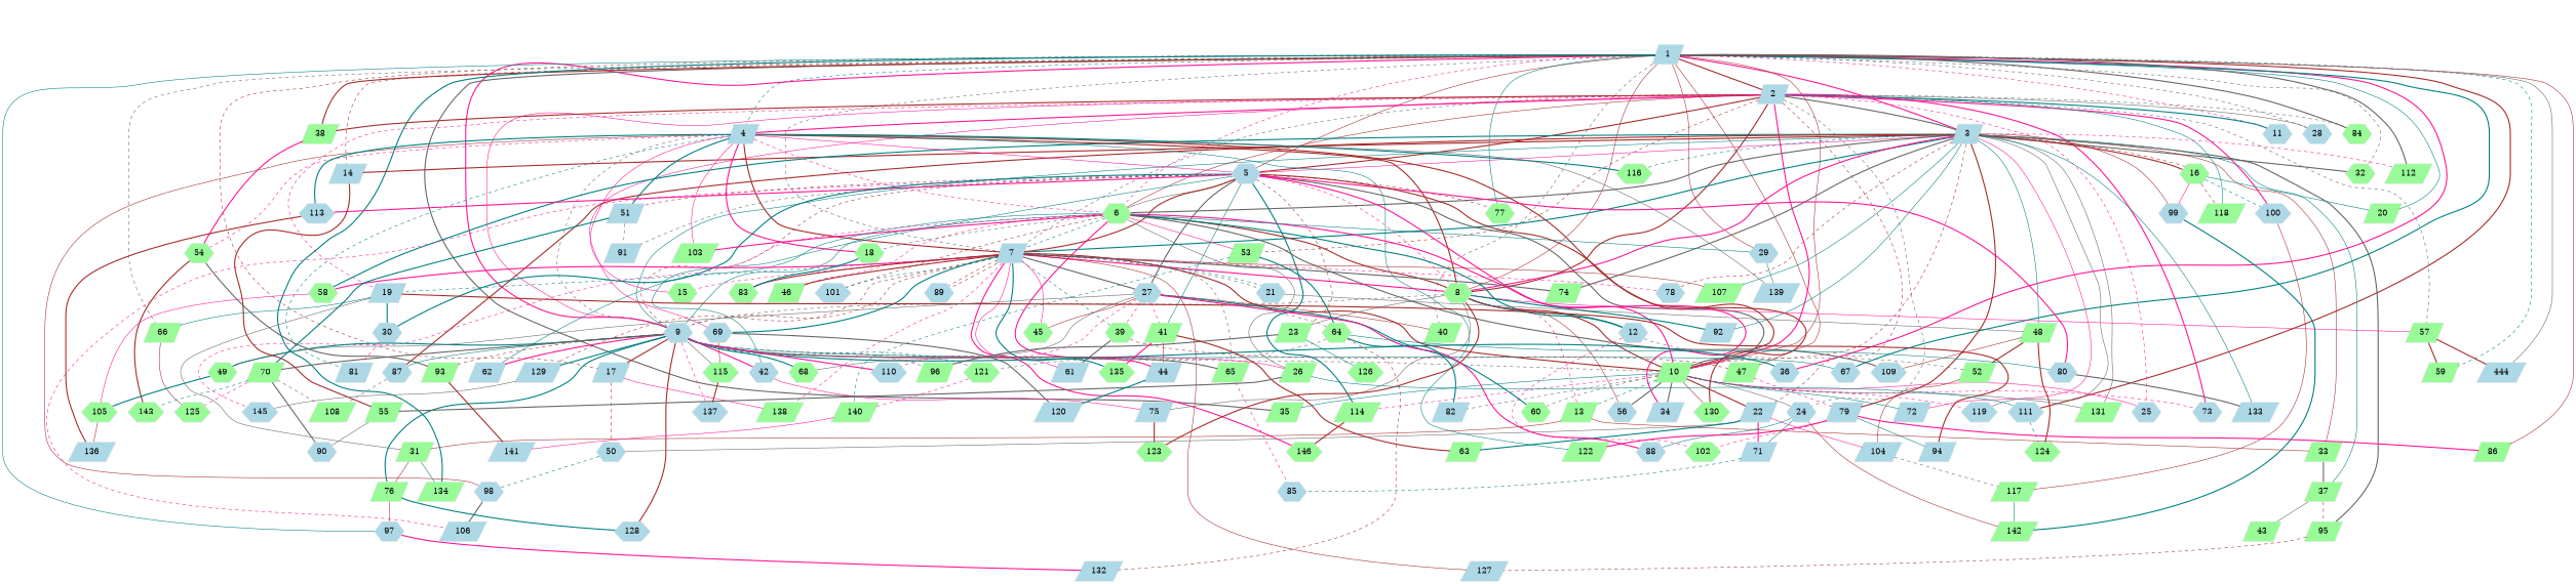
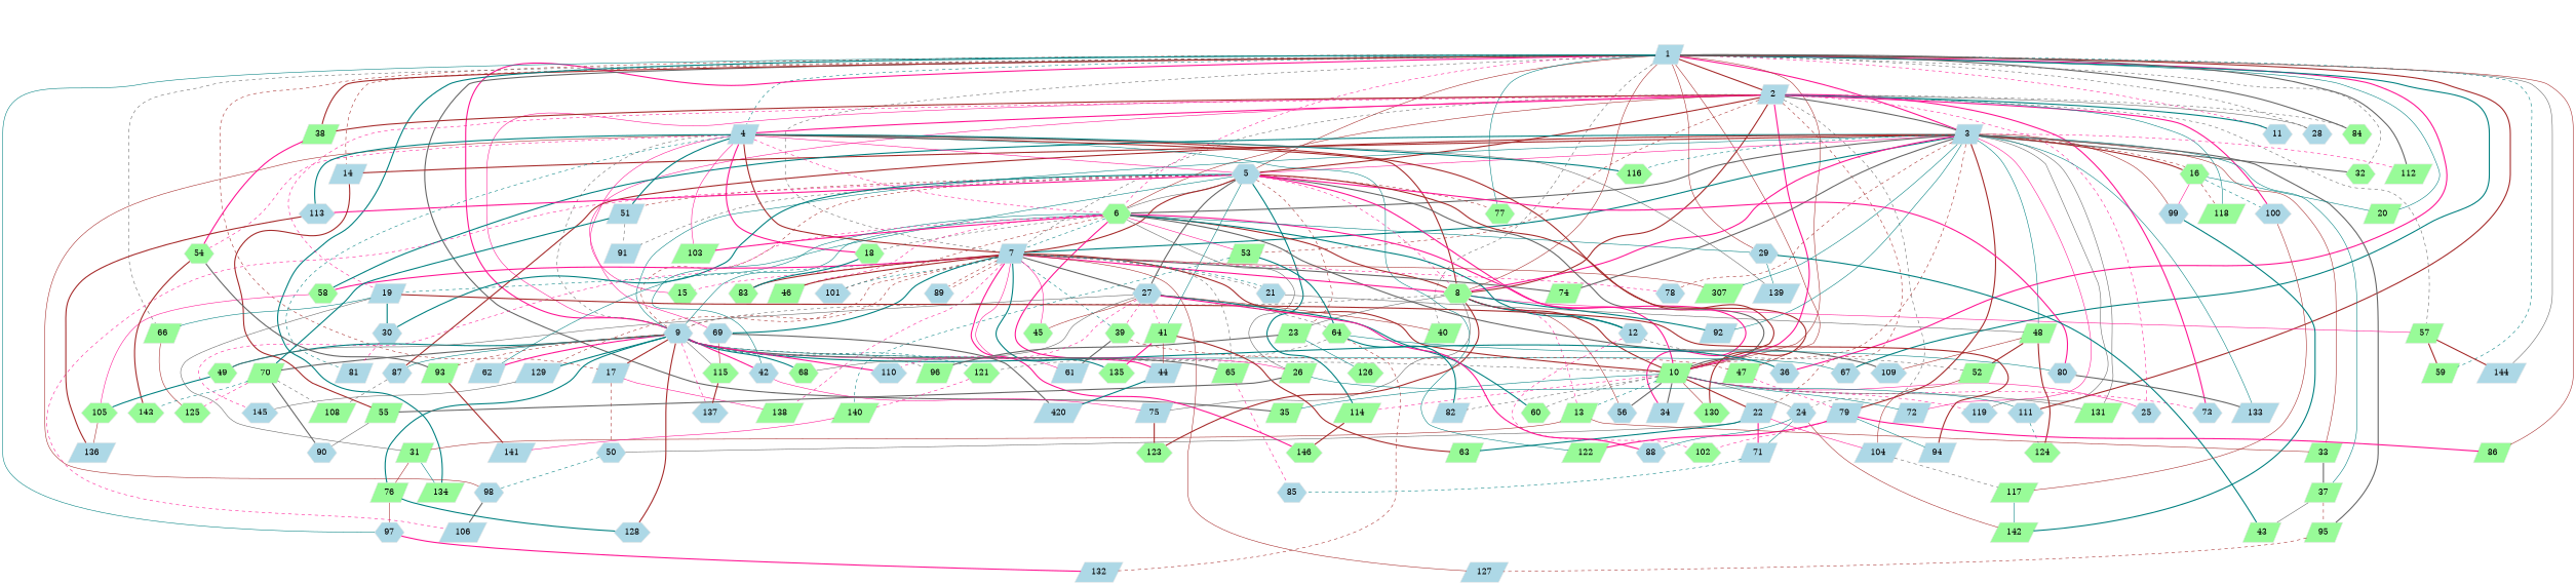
  graph {
    node [color=gray90 fillcolor=palegreen shape=parallelogram style=filled]
    edge [color=brown style=bold]
    1 [fillcolor=lightblue]
    2 [fillcolor=lightblue]
    3 [fillcolor=lightblue]
    4 [fillcolor=lightblue]
    5 [fillcolor=lightblue shape=hexagon]
    6 [shape=hexagon]
    7 [fillcolor=lightblue]
    8 [shape=hexagon]
    9 [fillcolor=lightblue shape=hexagon]
    10
    11 [fillcolor=lightblue shape=hexagon]
    14 [fillcolor=lightblue]
    17 [fillcolor=lightblue]
    20
    28 [fillcolor=lightblue shape=hexagon]
    29 [fillcolor=lightblue shape=hexagon]
    32 [shape=hexagon]
    35
    36 [fillcolor=lightblue shape=hexagon]
    38
    40
    47
    59
    66
    67 [fillcolor=lightblue shape=hexagon]
    77 [shape=hexagon]
    84 [shape=hexagon]
    86
    97 [fillcolor=lightblue shape=hexagon]
    111 [fillcolor=lightblue shape=hexagon]
    112
    134
-   144 [fillcolor=lightblue label=444]
+   144 [fillcolor=lightblue]
    19 [fillcolor=lightblue]
    22 [fillcolor=lightblue]
    24 [fillcolor=lightblue shape=hexagon]
    25 [fillcolor=lightblue shape=hexagon]
    53
    57
    69 [fillcolor=lightblue shape=hexagon]
    73 [fillcolor=lightblue shape=hexagon]
    100 [fillcolor=lightblue shape=hexagon]
    118
    16 [shape=hexagon]
    33
    37
    48
    58 [shape=hexagon]
    72 [fillcolor=lightblue]
    74
    78 [fillcolor=lightblue shape=hexagon]
    79 [fillcolor=lightblue]
    87 [fillcolor=lightblue shape=hexagon]
    92 [fillcolor=lightblue]
    95
    99 [fillcolor=lightblue shape=hexagon]
-   107
+   107 [label=307]
    116 [shape=hexagon]
    119 [fillcolor=lightblue shape=hexagon]
    131
    133 [fillcolor=lightblue]
    15 [shape=hexagon]
    18 [shape=hexagon]
    51 [fillcolor=lightblue]
    54 [shape=hexagon]
    81 [fillcolor=lightblue]
    98 [fillcolor=lightblue shape=hexagon]
    103
    113 [fillcolor=lightblue shape=hexagon]
    122
    139 [fillcolor=lightblue]
    23
    27 [fillcolor=lightblue shape=hexagon]
    30 [fillcolor=lightblue shape=hexagon]
    34 [fillcolor=lightblue]
    41
    42 [fillcolor=lightblue shape=hexagon]
    80 [fillcolor=lightblue shape=hexagon]
    91 [fillcolor=lightblue]
    106 [fillcolor=lightblue]
    114
    130 [shape=hexagon]
    12 [fillcolor=lightblue shape=hexagon]
    26
    44 [fillcolor=lightblue]
    46
    62 [fillcolor=lightblue]
    101 [fillcolor=lightblue shape=hexagon]
    109 [fillcolor=lightblue shape=hexagon]
    145 [fillcolor=lightblue shape=hexagon]
    21 [fillcolor=lightblue shape=hexagon]
    39 [shape=hexagon]
    45 [shape=hexagon]
    61 [fillcolor=lightblue]
    65
    83 [shape=hexagon]
    89 [fillcolor=lightblue shape=hexagon]
    127 [fillcolor=lightblue]
    129 [fillcolor=lightblue]
    135 [shape=hexagon]
    138
    146 [shape=hexagon]
    13
    56 [fillcolor=lightblue shape=hexagon]
    75 [fillcolor=lightblue]
    123 [shape=hexagon]
    49 [shape=hexagon]
    68 [shape=hexagon]
    70
    76
    93
    96
    110 [fillcolor=lightblue shape=hexagon]
    115 [shape=hexagon]
    121 [shape=hexagon]
    128 [fillcolor=lightblue shape=hexagon]
    137 [fillcolor=lightblue shape=hexagon]
    60 [shape=hexagon]
    82 [fillcolor=lightblue]
    55
    50 [fillcolor=lightblue shape=hexagon]
    43
    125 [shape=hexagon]
    132 [fillcolor=lightblue]
    124 [shape=hexagon]
    31
    94 [fillcolor=lightblue]
    63
    71 [fillcolor=lightblue]
    104 [fillcolor=lightblue]
    88 [fillcolor=lightblue shape=hexagon]
    142
    64 [shape=hexagon]
    140
-   120 [fillcolor=lightblue]
+   120 [fillcolor=lightblue label=420]
    117
    52
    105 [shape=hexagon]
    102 [shape=hexagon]
    108
    143 [shape=hexagon]
    136 [fillcolor=lightblue]
    126 [shape=hexagon]
    85 [fillcolor=lightblue shape=hexagon]
    90 [fillcolor=lightblue shape=hexagon]
    141 [fillcolor=lightblue]
    1 -- 2
    1 -- 3 [color=deeppink]
    1 -- 4 [color=teal style=dashed]
    1 -- 5 [style=solid]
    1 -- 6 [color=deeppink style=dashed]
    1 -- 7 [color=gray40 style=dashed]
    1 -- 8 [style=solid]
    1 -- 9 [color=deeppink]
    1 -- 10 [style=solid]
    1 -- 11 [color=deeppink style=dashed]
    1 -- 14 [style=dashed]
    1 -- 17 [style=dashed]
    1 -- 20 [color=teal style=solid]
    1 -- 28 [color=gray40 style=dashed]
    1 -- 29 [style=solid]
    1 -- 32 [color=gray40 style=dashed]
    1 -- 35 [color=gray40]
    1 -- 36 [color=deeppink]
    1 -- 38
    1 -- 40 [color=gray40 style=dashed]
    1 -- 47 [style=solid]
    1 -- 59 [color=teal style=dashed]
    1 -- 66 [color=gray40 style=dashed]
    1 -- 67 [color=teal]
    1 -- 77 [color=teal style=solid]
    1 -- 84 [color=gray40]
    1 -- 86 [style=solid]
    1 -- 97 [color=teal style=solid]
    1 -- 111
    1 -- 112 [color=gray40]
    1 -- 134 [color=teal]
    1 -- 144 [color=gray40 style=solid]
    2 -- 3 [color=gray40]
    2 -- 4 [color=deeppink]
    2 -- 5
    2 -- 6 [style=solid]
    2 -- 7 [color=gray40 style=dashed]
    2 -- 8
    2 -- 9 [color=deeppink style=solid]
    2 -- 10 [color=deeppink]
    2 -- 11 [color=teal]
    2 -- 28 [color=gray40 style=solid]
    2 -- 38
    2 -- 84 [color=gray40 style=dashed]
    2 -- 19 [color=deeppink style=dashed]
    2 -- 22 [style=dashed]
    2 -- 24 [color=gray40 style=dashed]
    2 -- 25 [color=deeppink style=dashed]
    2 -- 53 [style=dashed]
    2 -- 57 [color=gray40 style=dashed]
    2 -- 69 [color=deeppink style=solid]
    2 -- 73 [color=deeppink]
    2 -- 100 [color=deeppink]
    2 -- 118 [color=teal style=solid]
    3 -- 5 [color=deeppink style=solid]
    3 -- 6 [color=gray40]
    3 -- 7 [color=teal]
    3 -- 8 [color=deeppink]
    3 -- 9 [color=teal style=solid]
    3 -- 10 [style=dashed]
    3 -- 14
    3 -- 32 [color=gray40]
    3 -- 112 [color=deeppink style=dashed]
    3 -- 16
    3 -- 16 [style=dashed]
    3 -- 33 [style=solid]
    3 -- 37 [color=teal style=solid]
    3 -- 48 [color=teal style=solid]
    3 -- 58 [color=teal]
    3 -- 72 [color=deeppink style=solid]
    3 -- 74 [color=gray40]
    3 -- 78 [style=dashed]
    3 -- 79
    3 -- 87
    3 -- 92 [color=teal style=solid]
    3 -- 95 [color=gray40]
    3 -- 99 [style=solid]
    3 -- 107 [color=teal style=solid]
    3 -- 116 [color=teal style=dashed]
    3 -- 119 [color=gray40 style=solid]
    3 -- 131 [color=gray40 style=solid]
    3 -- 133 [color=teal style=solid]
    4 -- 5 [color=deeppink style=solid]
    4 -- 6 [color=deeppink style=dashed]
    4 -- 7
    4 -- 8
    4 -- 9 [color=gray40 style=dashed]
    4 -- 10
    4 -- 116 [color=teal]
    4 -- 15 [color=deeppink style=solid]
    4 -- 18 [color=deeppink]
    4 -- 51 [color=teal]
    4 -- 54 [color=deeppink style=dashed]
    4 -- 81 [color=teal style=dashed]
    4 -- 98 [style=solid]
    4 -- 103 [color=deeppink style=solid]
    4 -- 113 [color=teal]
    4 -- 122 [color=teal style=solid]
    4 -- 139 [color=gray40 style=solid]
    5 -- 6 [color=gray40 style=solid]
    5 -- 7
    5 -- 8 [color=deeppink style=dashed]
    5 -- 9 [style=dashed]
    5 -- 10 [color=gray40]
    5 -- 77 [style=dashed]
    5 -- 51 [style=dashed]
    5 -- 113 [color=deeppink]
    5 -- 23 [style=dashed]
    5 -- 27 [color=gray40]
    5 -- 30 [color=teal]
    5 -- 34 [color=deeppink]
    5 -- 41 [color=teal style=solid]
    5 -- 42 [color=teal style=solid]
    5 -- 80 [color=deeppink]
    5 -- 91 [color=gray40 style=dashed]
    5 -- 106 [color=deeppink style=dashed]
    5 -- 114 [color=teal]
    5 -- 130
    6 -- 7 [color=teal style=dashed]
    6 -- 8
    6 -- 9 [color=teal style=solid]
    6 -- 10 [color=deeppink]
    6 -- 29 [color=teal style=solid]
    6 -- 53 [color=deeppink style=solid]
    6 -- 18 [color=gray40 style=dashed]
    6 -- 103 [color=deeppink]
    6 -- 12 [color=teal]
    6 -- 26 [color=gray40 style=solid]
    6 -- 44 [color=deeppink]
    6 -- 46 [color=deeppink style=dashed]
    6 -- 62 [color=teal style=solid]
    6 -- 101 [style=dashed]
    6 -- 109 [color=gray40]
    6 -- 145 [color=deeppink style=dashed]
    7 -- 8 [color=deeppink]
    7 -- 9 [style=dashed]
    7 -- 10
    7 -- 19 [color=teal style=dashed]
    7 -- 69 [color=teal]
    7 -- 58 [color=deeppink]
    7 -- 74 [color=gray40]
    7 -- 78 [color=deeppink style=dashed]
    7 -- 107 [style=solid]
    7 -- 15 [color=deeppink style=dashed]
    7 -- 27 [color=gray40]
    7 -- 46
    7 -- 101 [color=teal style=dashed]
    7 -- 21 [color=gray40 style=dashed]
    7 -- 21 [color=teal style=dashed]
    7 -- 39 [color=teal style=dashed]
    7 -- 45 [color=deeppink style=solid]
    7 -- 61 [color=deeppink style=solid]
    7 -- 65 [color=gray40 style=dashed]
    7 -- 83
    7 -- 89 [style=dashed]
    7 -- 89 [style=dashed]
    7 -- 127 [style=solid]
    7 -- 129 [style=dashed]
    7 -- 135 [color=teal]
    7 -- 138 [color=deeppink style=dashed]
    7 -- 146 [color=deeppink]
    8 -- 9 [color=gray40 style=dashed]
    8 -- 10
    8 -- 57 [color=deeppink style=solid]
    8 -- 92 [color=teal]
    8 -- 23 [color=gray40 style=solid]
    8 -- 12 [color=teal]
    8 -- 13 [color=deeppink style=dashed]
    8 -- 56 [style=solid]
    8 -- 75 [color=gray40 style=solid]
    8 -- 123
    9 -- 10 [color=gray40 style=dashed]
    9 -- 17
    9 -- 36 [color=teal]
    9 -- 67 [color=teal style=solid]
    9 -- 87 [color=teal style=solid]
    9 -- 42 [color=deeppink]
    9 -- 26 [color=deeppink style=solid]
    9 -- 62 [color=deeppink]
    9 -- 65 [color=gray40]
    9 -- 129 [color=teal]
    9 -- 49 [color=teal]
    9 -- 68 [color=teal]
    9 -- 70 [color=gray40]
    9 -- 76 [color=teal]
    9 -- 93 [style=dashed]
    9 -- 96 [color=gray40 style=dashed]
    9 -- 110 [color=deeppink]
    9 -- 115 [color=gray40 style=solid]
    9 -- 121 [color=teal style=dashed]
    9 -- 128
    9 -- 137 [color=deeppink style=dashed]
    10 -- 35 [color=teal style=solid]
    10 -- 22
    10 -- 24 [color=gray40 style=solid]
    10 -- 25 [color=deeppink style=solid]
    10 -- 73 [color=deeppink style=dashed]
    10 -- 72 [color=teal style=solid]
    10 -- 119 [color=deeppink style=dashed]
    10 -- 131 [color=gray40 style=solid]
    10 -- 34 [color=gray40]
    10 -- 114 [color=deeppink style=dashed]
    10 -- 130 [style=solid]
    10 -- 13 [color=teal style=dashed]
    10 -- 56 [color=gray40]
    10 -- 60 [color=gray40 style=dashed]
    10 -- 82 [color=gray40 style=dashed]
    14 -- 55
    17 -- 138 [color=deeppink style=solid]
    17 -- 50 [style=dashed]
    29 -- 139 [color=teal style=solid]
+   29 -- 43 [color=teal]
    38 -- 54 [color=deeppink]
    47 -- 79 [color=deeppink style=dashed]
    66 -- 125 [style=solid]
    97 -- 132 [color=deeppink]
    111 -- 124 [color=teal style=dashed]
    19 -- 66 [color=teal style=solid]
    19 -- 30 [color=teal]
    19 -- 31 [color=gray40 style=solid]
    19 -- 94
    22 -- 50 [color=gray40 style=solid]
    22 -- 63 [color=teal]
    22 -- 71 [color=deeppink]
    22 -- 104 [color=deeppink style=solid]
    24 -- 71 [color=teal style=solid]
    24 -- 88 [color=teal style=solid]
    24 -- 142 [style=solid]
    53 -- 64 [color=teal]
    53 -- 140 [color=teal style=dashed]
    57 -- 59
    57 -- 144
    69 -- 115 [style=solid]
    69 -- 120 [color=gray40]
    100 -- 117 [style=solid]
    16 -- 20 [color=teal style=solid]
    16 -- 100 [color=teal style=dashed]
    16 -- 118 [style=dashed]
    16 -- 99 [color=deeppink style=solid]
    33 -- 37 [color=gray40]
    37 -- 95 [style=dashed]
    37 -- 43 [color=gray40 style=solid]
    48 -- 109 [style=solid]
    48 -- 124
    48 -- 52
    58 -- 105 [color=deeppink style=solid]
    79 -- 86 [color=deeppink]
    79 -- 122 [color=deeppink]
    79 -- 94 [color=teal style=solid]
    79 -- 102 [color=deeppink style=dashed]
    87 -- 108 [color=gray40 style=dashed]
    95 -- 127 [style=dashed]
    99 -- 142 [color=teal]
    18 -- 83 [color=teal]
    51 -- 91 [color=gray40 style=dashed]
    51 -- 70 [color=teal]
    54 -- 93 [color=gray40]
    54 -- 143
    98 -- 106 [color=gray40]
    113 -- 136
    23 -- 96 [color=gray40]
    23 -- 126 [color=teal style=solid]
    27 -- 40 [style=solid]
    27 -- 41 [color=deeppink style=dashed]
    27 -- 39 [color=deeppink style=dashed]
    27 -- 45 [style=solid]
    27 -- 49 [color=gray40 style=solid]
    27 -- 68 [color=gray40 style=solid]
    27 -- 110 [color=deeppink style=dashed]
    27 -- 60 [color=teal]
    27 -- 88 [color=deeppink]
    27 -- 64 [color=gray40 style=dashed]
    30 -- 81 [color=deeppink style=dashed]
    41 -- 44 [style=solid]
    41 -- 135 [color=deeppink]
    41 -- 63
    42 -- 75 [color=deeppink style=solid]
    80 -- 133 [color=gray40]
    114 -- 146
    12 -- 52 [color=gray40 style=dashed]
    12 -- 102 [color=deeppink style=dashed]
    26 -- 111 [color=teal style=solid]
    26 -- 55 [color=gray40]
    44 -- 120 [color=teal]
    21 -- 48 [color=gray40 style=solid]
    39 -- 47 [style=dashed]
    39 -- 61 [color=gray40]
    65 -- 85 [color=deeppink style=dashed]
    129 -- 145 [color=gray40 style=solid]
    13 -- 33 [style=solid]
    13 -- 31 [style=solid]
    75 -- 123
    49 -- 105 [color=teal]
    70 -- 125 [color=deeppink style=dashed]
    70 -- 108 [color=gray40 style=dashed]
    70 -- 143 [color=teal style=dashed]
    70 -- 90 [color=gray40]
    76 -- 97 [style=solid]
    76 -- 128 [color=teal]
    93 -- 141
    115 -- 137
    121 -- 140 [color=deeppink style=dashed]
    55 -- 90 [color=gray40 style=solid]
    50 -- 98 [color=teal style=dashed]
    31 -- 134 [color=teal style=solid]
    31 -- 76 [style=solid]
    71 -- 85 [color=teal style=dashed]
    104 -- 117 [color=gray40 style=dashed]
    64 -- 80 [color=teal style=solid]
    64 -- 121 [color=gray40 style=dashed]
    64 -- 82 [color=teal]
    64 -- 132 [style=dashed]
    140 -- 141 [color=deeppink style=solid]
    117 -- 142 [color=teal style=solid]
    52 -- 104 [style=solid]
    105 -- 136 [style=solid]
  }
